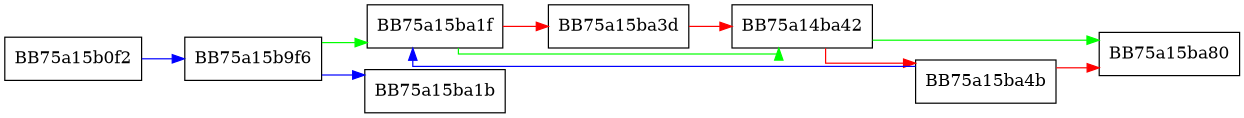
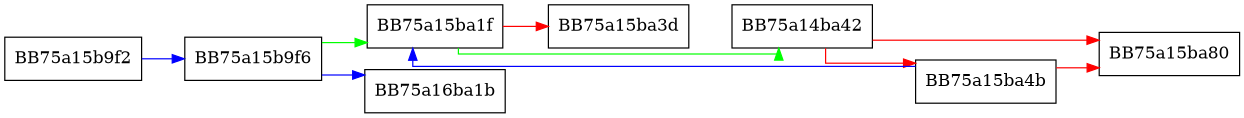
  digraph {
    rankdir=LR
    splines=ortho
    node [shape=box]
    edge [color=red]
    BB75a15b9f6
    BB75a15ba1f
-   BB75a15ba1b
-   BB75a15b9f2 [label=BB75a15b0f2]
+   BB75a15ba1b [label=BB75a16ba1b]
+   BB75a15b9f2
    n5 [label=BB75a14ba42]
    BB75a15ba3d
    n7 [label=BB75a15ba80]
    BB75a15ba4b
    BB75a15b9f6 -> BB75a15ba1f [color=green]
    BB75a15b9f6 -> BB75a15ba1b [color=blue]
    BB75a15ba1f -> n5 [color=green]
    BB75a15ba1f -> BB75a15ba3d
    BB75a15b9f2 -> BB75a15b9f6 [color=blue]
-   n5 -> n7 [color=green]
+   n5 -> n7
    n5 -> BB75a15ba4b
-   BB75a15ba3d -> n5
    BB75a15ba4b -> BB75a15ba1f [color=blue]
    BB75a15ba4b -> n7
  }
